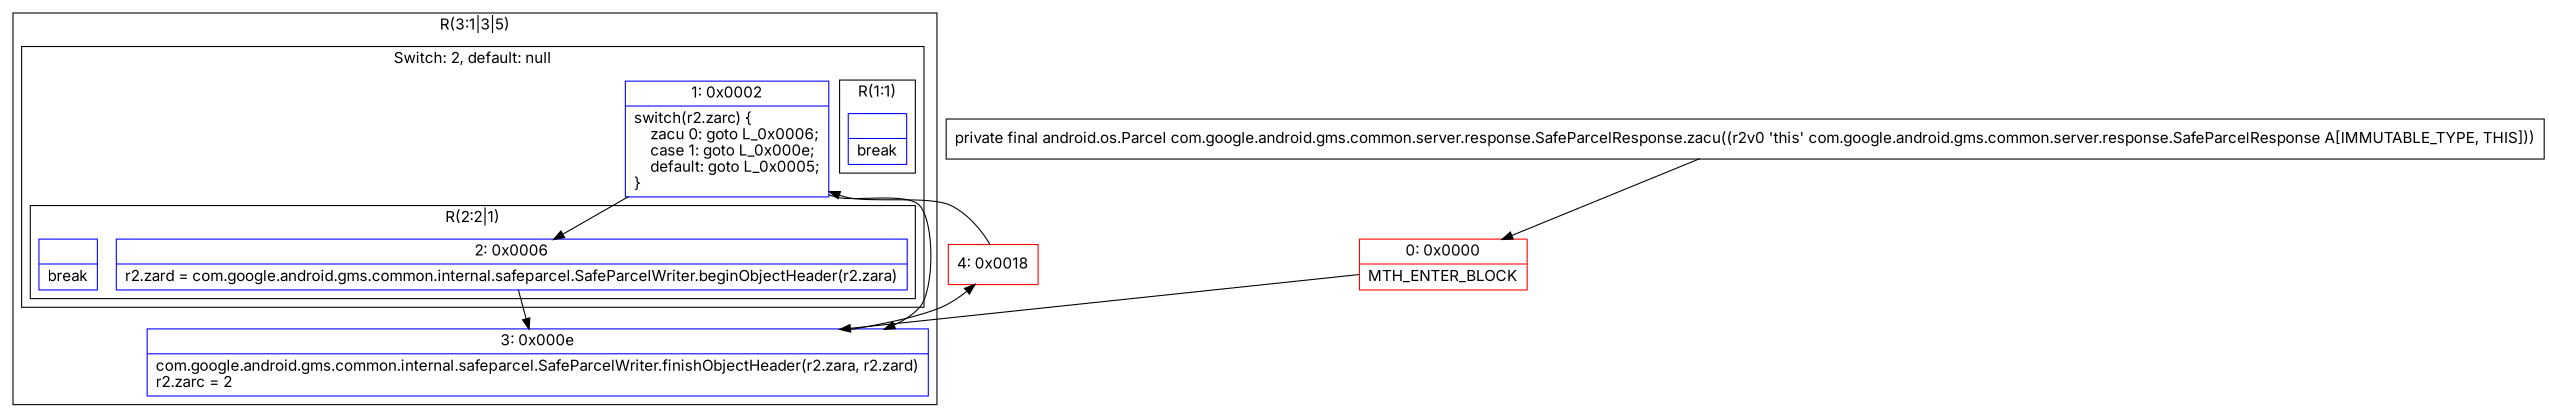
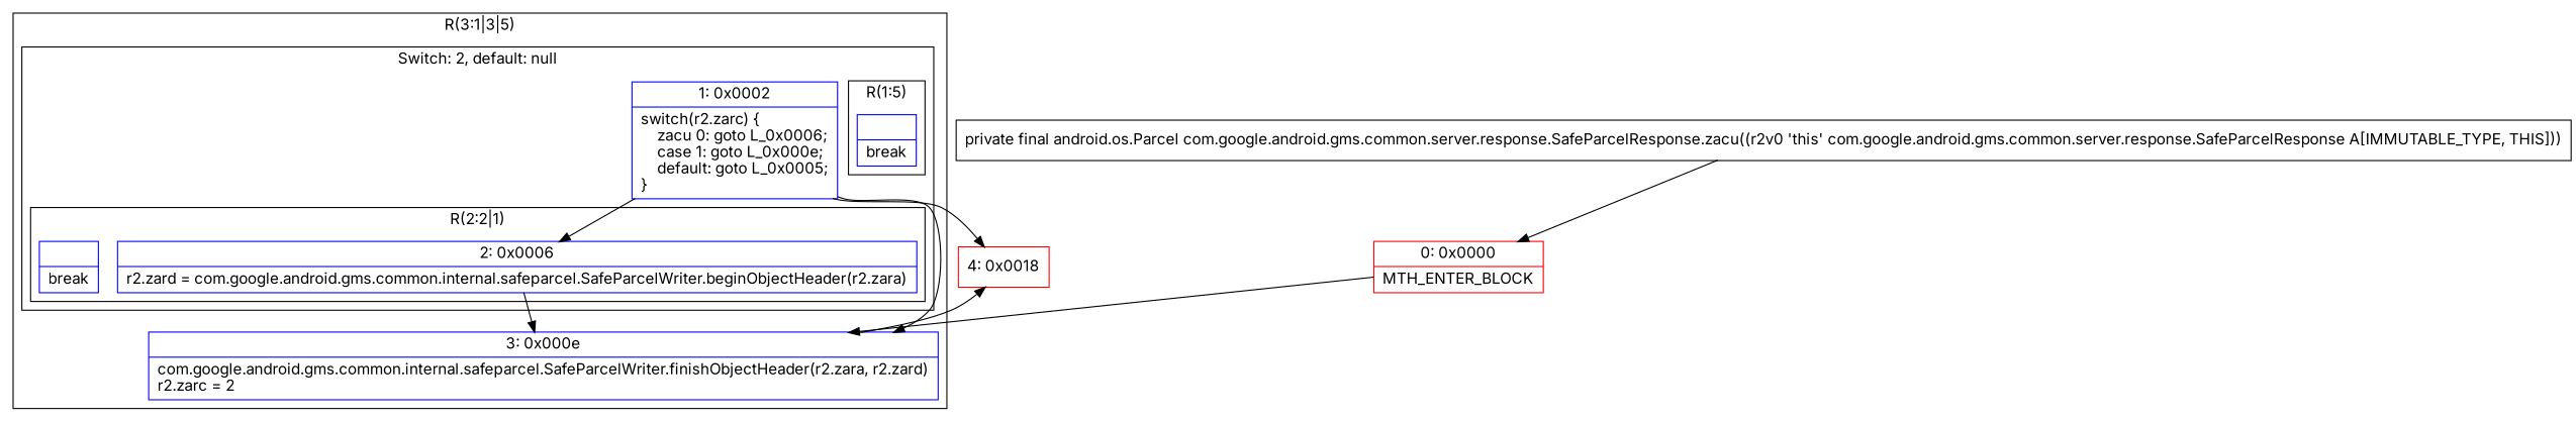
  digraph {
    fontname=Inter
    node [color=blue fontname=Inter shape=record]
    edge [fontname=Inter]
    n1 [label="{2\:\ 0x0006|r2.zard = com.google.android.gms.common.internal.safeparcel.SafeParcelWriter.beginObjectHeader(r2.zara)\l}"]
    n2 [label="{|break\l}"]
    n3 [label="{|break\l}"]
    n4 [label="{1\:\ 0x0002|switch(r2.zarc) \{\l    zacu 0: goto L_0x0006;\l    case 1: goto L_0x000e;\l    default: goto L_0x0005;\l\}\l}"]
    n5 [label="{3\:\ 0x000e|com.google.android.gms.common.internal.safeparcel.SafeParcelWriter.finishObjectHeader(r2.zara, r2.zard)\lr2.zarc = 2\l}"]
    n6 [color=red label="{4\:\ 0x0018}"]
    n7 [color=red label="{0\:\ 0x0000|MTH_ENTER_BLOCK\l}"]
    n8 [label="{private final android.os.Parcel com.google.android.gms.common.server.response.SafeParcelResponse.zacu((r2v0 'this' com.google.android.gms.common.server.response.SafeParcelResponse A[IMMUTABLE_TYPE, THIS])) }" color=""]
    subgraph cluster_1 {
      label="R(3:1|3|5)"
      n5
      subgraph cluster_2 {
        label="Switch: 2, default: null"
        n4
        subgraph cluster_3 {
          label="R(2:2|1)"
          n1
          n2
        }
        subgraph cluster_4 {
-         label="R(1:1)"
+         label="R(1:5)"
          n3
        }
      }
    }
    n1 -> n5
    n4 -> n1
    n4 -> n5
-   n6 -> n4
+   n4 -> n6
    n5 -> n6
    n7 -> n5
    n8 -> n7
  }
